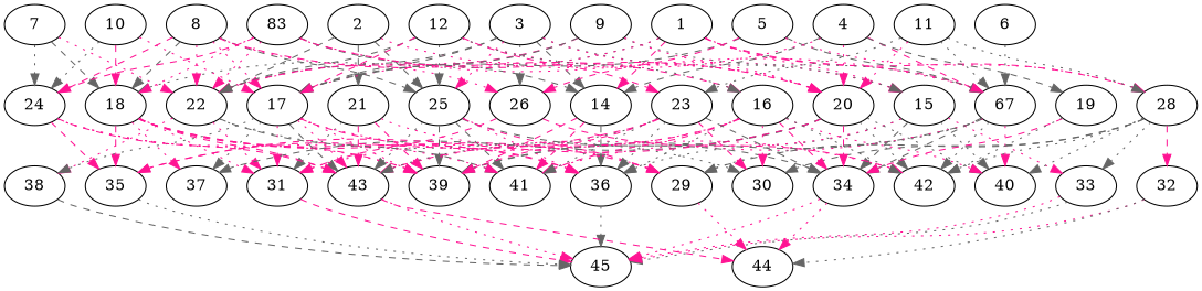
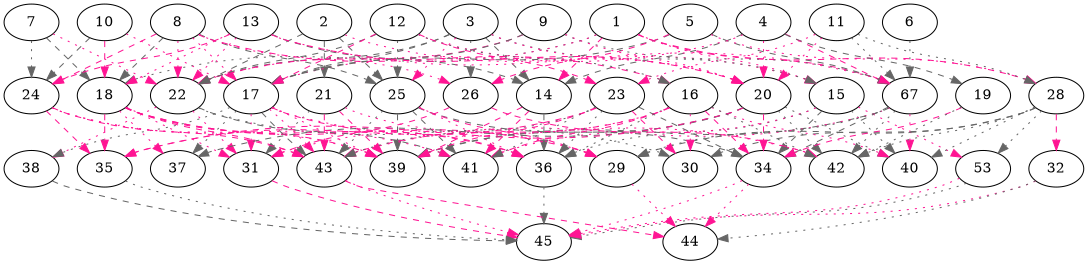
  digraph {
    node [alpha=0.14]
    edge [color=deeppink style=dotted]
    1 [alpha=0.08 expect_size=44797952]
    14 [alpha=0.12 expect_size=47690752]
    15 [expect_size=12681216]
    18 [alpha=0.17 expect_size=39235584]
    22 [expect_size=38874112]
    n6 [alpha=0.13 expect_size=36687872 label=67]
    28 [alpha=0.16 expect_size=49569792]
    36 [alpha=0.05 expect_size=41783296]
    39 [alpha=0.08 expect_size=49894400]
    41 [alpha=0.19 expect_size=5846016]
-   33 [alpha=0.10 expect_size=22678528]
+   33 [alpha=0.10 expect_size=22678528 label=53]
    34 [alpha=0.18 expect_size=14866432]
    40 [expect_size=8711168]
    31 [alpha=0.02 expect_size=42654720]
    43 [alpha=0.11 expect_size=8514560]
    37 [alpha=0.02 expect_size=28556288]
    29 [alpha=0.03 expect_size=42541056]
    35 [alpha=0.10 expect_size=30857216]
    30 [alpha=0.19 expect_size=10687488]
    38 [alpha=0.13 expect_size=12610560]
    42 [alpha=0.17 expect_size=9713664]
    32 [alpha=0.19 expect_size=36442112]
    45 [alpha=0.10 expect_size=27294720]
    44 [alpha=0.05 expect_size=31682560]
    2 [alpha=0.17 expect_size=35871744]
    21 [alpha=0.17 expect_size=48467968]
    25 [alpha=0.05 expect_size=32818176]
    3 [alpha=0.06 expect_size=18745344]
    17 [alpha=0.05 expect_size=9266176]
    20 [expect_size=31320064]
    26 [expect_size=17933312]
    4 [alpha=0.05 expect_size=23093248]
    19 [alpha=0.06 expect_size=14127104]
    5 [alpha=0.01 expect_size=23561216]
    6 [alpha=0.18 expect_size=33340416]
    7 [alpha=0.13 expect_size=26676224]
    24 [alpha=0.07 expect_size=51650560]
    8 [alpha=0.09 expect_size=14004224]
    16 [alpha=0.08 expect_size=14065664]
    9 [alpha=0.07 expect_size=15104000]
    10 [alpha=0.07 expect_size=27655168]
    11 [alpha=0.16 expect_size=20843520]
    23 [alpha=0.17 expect_size=41158656]
    12 [alpha=0.01 expect_size=40627200]
-   13 [alpha=0.04 expect_size=34676736 label=83]
+   13 [alpha=0.04 expect_size=34676736]
    1 -> 14 [style=dashed]
    1 -> 15
    1 -> 18 [color=gray40]
    1 -> 22
    1 -> n6 [style=dashed]
    1 -> 28 [style=dashed]
    14 -> 36 [color=gray40 style=dashed]
    14 -> 39 [style=dashed]
    14 -> 41 [style=dashed]
    15 -> 36 [color=gray40]
    15 -> 41
    15 -> 33
    15 -> 34 [color=gray40 style=dashed]
    15 -> 40 [color=gray40]
    18 -> 36 [style=dashed]
    18 -> 39 [style=dashed]
    18 -> 31
    18 -> 43 [style=dashed]
    18 -> 37
    18 -> 29 [style=dashed]
    18 -> 35 [style=dashed]
    22 -> 41 [color=gray40 style=dashed]
    22 -> 31
    22 -> 30 [color=gray40]
    22 -> 38
    n6 -> 39 [color=gray40 style=dashed]
    n6 -> 34 [color=gray40 style=dashed]
    n6 -> 40
    n6 -> 43
    n6 -> 29 [color=gray40]
    n6 -> 42 [color=gray40]
    28 -> 33 [color=gray40]
    28 -> 40 [color=gray40]
    28 -> 29 [color=gray40 style=dashed]
    28 -> 30 [color=gray40 style=dashed]
    28 -> 42 [color=gray40]
    28 -> 32 [style=dashed]
    36 -> 45 [color=gray40]
    33 -> 45
    33 -> 45 [color=gray40]
    34 -> 45
    34 -> 44
    31 -> 45 [style=dashed]
    43 -> 45
    43 -> 44 [style=dashed]
    29 -> 44
    35 -> 45 [color=gray40]
    38 -> 45 [color=gray40 style=dashed]
    32 -> 45
    32 -> 44 [color=gray40]
    2 -> 15
    2 -> 22 [color=gray40 style=dashed]
    2 -> 21 [color=gray40 style=dashed]
    2 -> 25 [color=gray40 style=dashed]
    21 -> 39 [style=dashed]
    21 -> 31 [color=gray40]
    21 -> 43 [style=dashed]
    21 -> 29
    25 -> 36
    25 -> 39 [color=gray40 style=dashed]
    25 -> 41 [color=gray40 style=dashed]
    25 -> 34 [color=gray40 style=dashed]
    25 -> 43 [color=gray40]
    25 -> 29 [style=dashed]
    3 -> 14 [color=gray40 style=dashed]
    3 -> 15 [color=gray40]
    3 -> 22 [color=gray40 style=dashed]
    3 -> 25
    3 -> 17 [color=gray40 style=dashed]
    3 -> 20
    3 -> 26 [color=gray40]
    17 -> 36 [style=dashed]
    17 -> 39
    17 -> 31
    17 -> 43 [color=gray40 style=dashed]
    17 -> 43
    17 -> 37 [color=gray40]
    17 -> 38 [color=gray40]
    17 -> 42
    20 -> 39 [color=gray40 style=dashed]
    20 -> 34 [style=dashed]
    20 -> 40 [color=gray40]
    20 -> 37 [color=gray40 style=dashed]
    20 -> 35 [style=dashed]
    20 -> 42 [color=gray40]
    26 -> 31 [style=dashed]
    26 -> 42 [style=dashed]
    4 -> 14 [color=gray40 style=dashed]
    4 -> n6 [style=dashed]
    4 -> 17
    4 -> 20
    4 -> 19 [color=gray40 style=dashed]
    19 -> 34 [style=dashed]
    19 -> 42 [color=gray40]
    5 -> n6 [color=gray40 style=dashed]
    5 -> 28
    5 -> 17 [color=gray40 style=dashed]
    5 -> 26 [style=dashed]
    6 -> n6 [color=gray40]
    7 -> 18 [color=gray40 style=dashed]
    7 -> 22
    7 -> 24 [color=gray40]
    24 -> 39
    24 -> 41
    24 -> 43 [style=dashed]
    24 -> 35 [style=dashed]
    8 -> 18 [color=gray40 style=dashed]
    8 -> 22
    8 -> 25 [color=gray40 style=dashed]
    8 -> 17
    8 -> 26
    8 -> 24 [style=dashed]
    8 -> 16 [style=dashed]
    16 -> 36 [color=gray40]
    16 -> 41 [style=dashed]
    16 -> 34 [style=dashed]
    16 -> 40
    16 -> 31
    16 -> 43 [style=dashed]
    16 -> 30
    16 -> 42 [color=gray40]
    9 -> 22 [style=dashed]
    9 -> n6 [color=gray40]
    9 -> 17 [color=gray40 style=dashed]
    9 -> 20
    10 -> 18 [style=dashed]
    10 -> 17
-   10 -> 24 [color=gray40]
+   10 -> 24 [color=gray40 style=dashed]
    11 -> n6 [color=gray40]
    11 -> 28 [color=gray40]
    11 -> 20
-   11 -> 23 [color=gray40]
+   11 -> 23
    23 -> 36 [color=gray40]
    23 -> 39 [style=dashed]
    23 -> 41 [color=gray40]
    23 -> 34 [color=gray40 style=dashed]
    23 -> 43 [color=gray40]
    23 -> 35 [style=dashed]
    23 -> 30 [style=dashed]
    12 -> 22 [color=gray40 style=dashed]
    12 -> 25 [color=gray40]
    12 -> 17 [style=dashed]
    12 -> 20
    12 -> 16 [color=gray40]
    12 -> 23 [style=dashed]
    13 -> 14 [color=gray40 style=dashed]
    13 -> 18
    13 -> 22
    13 -> n6
    13 -> 20 [style=dashed]
    13 -> 24 [style=dashed]
  }
